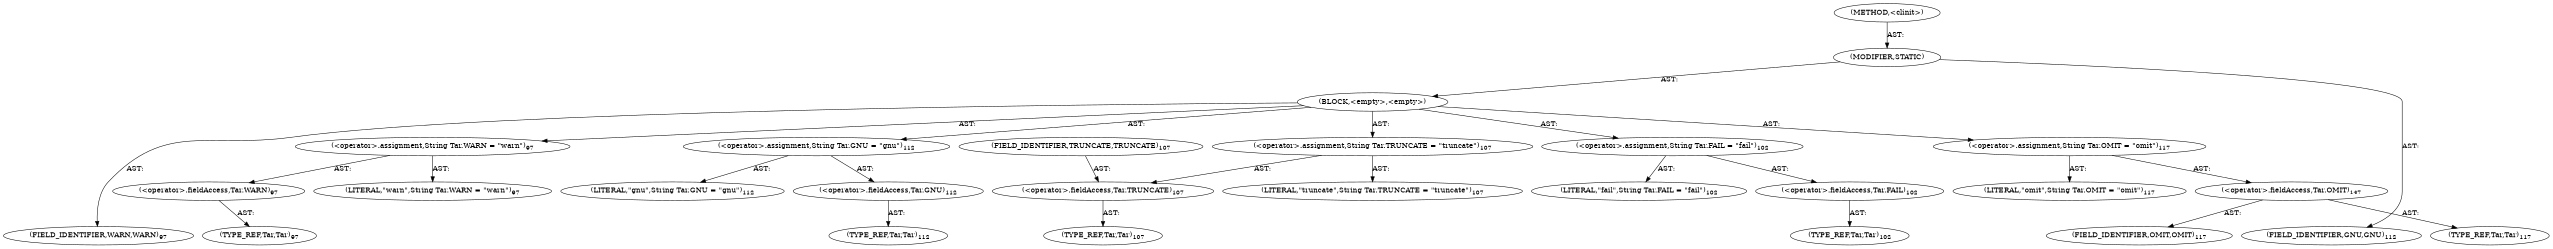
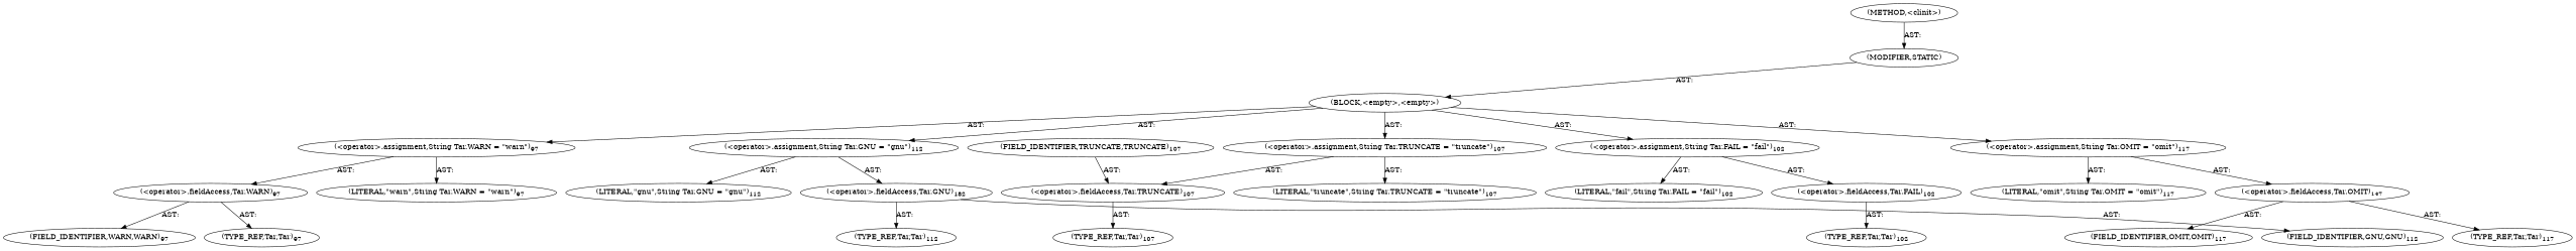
  digraph {
    n1 [label=<(METHOD,&lt;clinit&gt;)>]
    n2 [label=<(MODIFIER,STATIC)>]
    n3 [label=<(BLOCK,&lt;empty&gt;,&lt;empty&gt;)>]
    n4 [label=<(&lt;operator&gt;.assignment,String Tar.WARN = &quot;warn&quot;)<SUB>97</SUB>>]
    n5 [label=<(&lt;operator&gt;.assignment,String Tar.FAIL = &quot;fail&quot;)<SUB>102</SUB>>]
    n6 [label=<(&lt;operator&gt;.assignment,String Tar.TRUNCATE = &quot;truncate&quot;)<SUB>107</SUB>>]
    n7 [label=<(&lt;operator&gt;.assignment,String Tar.GNU = &quot;gnu&quot;)<SUB>112</SUB>>]
    n8 [label=<(&lt;operator&gt;.assignment,String Tar.OMIT = &quot;omit&quot;)<SUB>117</SUB>>]
    n9 [label=<(&lt;operator&gt;.fieldAccess,Tar.WARN)<SUB>97</SUB>>]
    n10 [label=<(LITERAL,&quot;warn&quot;,String Tar.WARN = &quot;warn&quot;)<SUB>97</SUB>>]
    n11 [label=<(&lt;operator&gt;.fieldAccess,Tar.FAIL)<SUB>102</SUB>>]
    n12 [label=<(LITERAL,&quot;fail&quot;,String Tar.FAIL = &quot;fail&quot;)<SUB>102</SUB>>]
    n13 [label=<(&lt;operator&gt;.fieldAccess,Tar.TRUNCATE)<SUB>107</SUB>>]
    n14 [label=<(LITERAL,&quot;truncate&quot;,String Tar.TRUNCATE = &quot;truncate&quot;)<SUB>107</SUB>>]
-   n15 [label=<(&lt;operator&gt;.fieldAccess,Tar.GNU)<SUB>112</SUB>>]
+   n15 [label=<(&lt;operator&gt;.fieldAccess,Tar.GNU)<SUB>182</SUB>>]
    n16 [label=<(LITERAL,&quot;gnu&quot;,String Tar.GNU = &quot;gnu&quot;)<SUB>112</SUB>>]
    n17 [label=<(&lt;operator&gt;.fieldAccess,Tar.OMIT)<SUB>147</SUB>>]
    n18 [label=<(LITERAL,&quot;omit&quot;,String Tar.OMIT = &quot;omit&quot;)<SUB>117</SUB>>]
    n19 [label=<(TYPE_REF,Tar,Tar)<SUB>97</SUB>>]
    n20 [label=<(FIELD_IDENTIFIER,WARN,WARN)<SUB>97</SUB>>]
    n21 [label=<(TYPE_REF,Tar,Tar)<SUB>102</SUB>>]
    n22 [label=<(TYPE_REF,Tar,Tar)<SUB>107</SUB>>]
    n23 [label=<(FIELD_IDENTIFIER,TRUNCATE,TRUNCATE)<SUB>107</SUB>>]
    n24 [label=<(TYPE_REF,Tar,Tar)<SUB>112</SUB>>]
    n25 [label=<(FIELD_IDENTIFIER,GNU,GNU)<SUB>112</SUB>>]
    n26 [label=<(TYPE_REF,Tar,Tar)<SUB>117</SUB>>]
    n27 [label=<(FIELD_IDENTIFIER,OMIT,OMIT)<SUB>117</SUB>>]
    n1 -> n2 [label="AST: "]
    n2 -> n3 [label="AST: "]
    n3 -> n4 [label="AST: "]
    n3 -> n5 [label="AST: "]
    n3 -> n6 [label="AST: "]
    n3 -> n7 [label="AST: "]
    n3 -> n8 [label="AST: "]
    n4 -> n9 [label="AST: "]
    n4 -> n10 [label="AST: "]
    n5 -> n11 [label="AST: "]
    n5 -> n12 [label="AST: "]
    n6 -> n13 [label="AST: "]
    n6 -> n14 [label="AST: "]
    n7 -> n15 [label="AST: "]
    n7 -> n16 [label="AST: "]
    n8 -> n17 [label="AST: "]
    n8 -> n18 [label="AST: "]
    n9 -> n19 [label="AST: "]
-   n3 -> n20 [label="AST: "]
+   n9 -> n20 [label="AST: "]
    n11 -> n21 [label="AST: "]
    n13 -> n22 [label="AST: "]
    n15 -> n24 [label="AST: "]
-   n2 -> n25 [label="AST: "]
+   n15 -> n25 [label="AST: "]
    n17 -> n26 [label="AST: "]
    n17 -> n27 [label="AST: "]
    n23 -> n13 [label="AST: "]
  }
